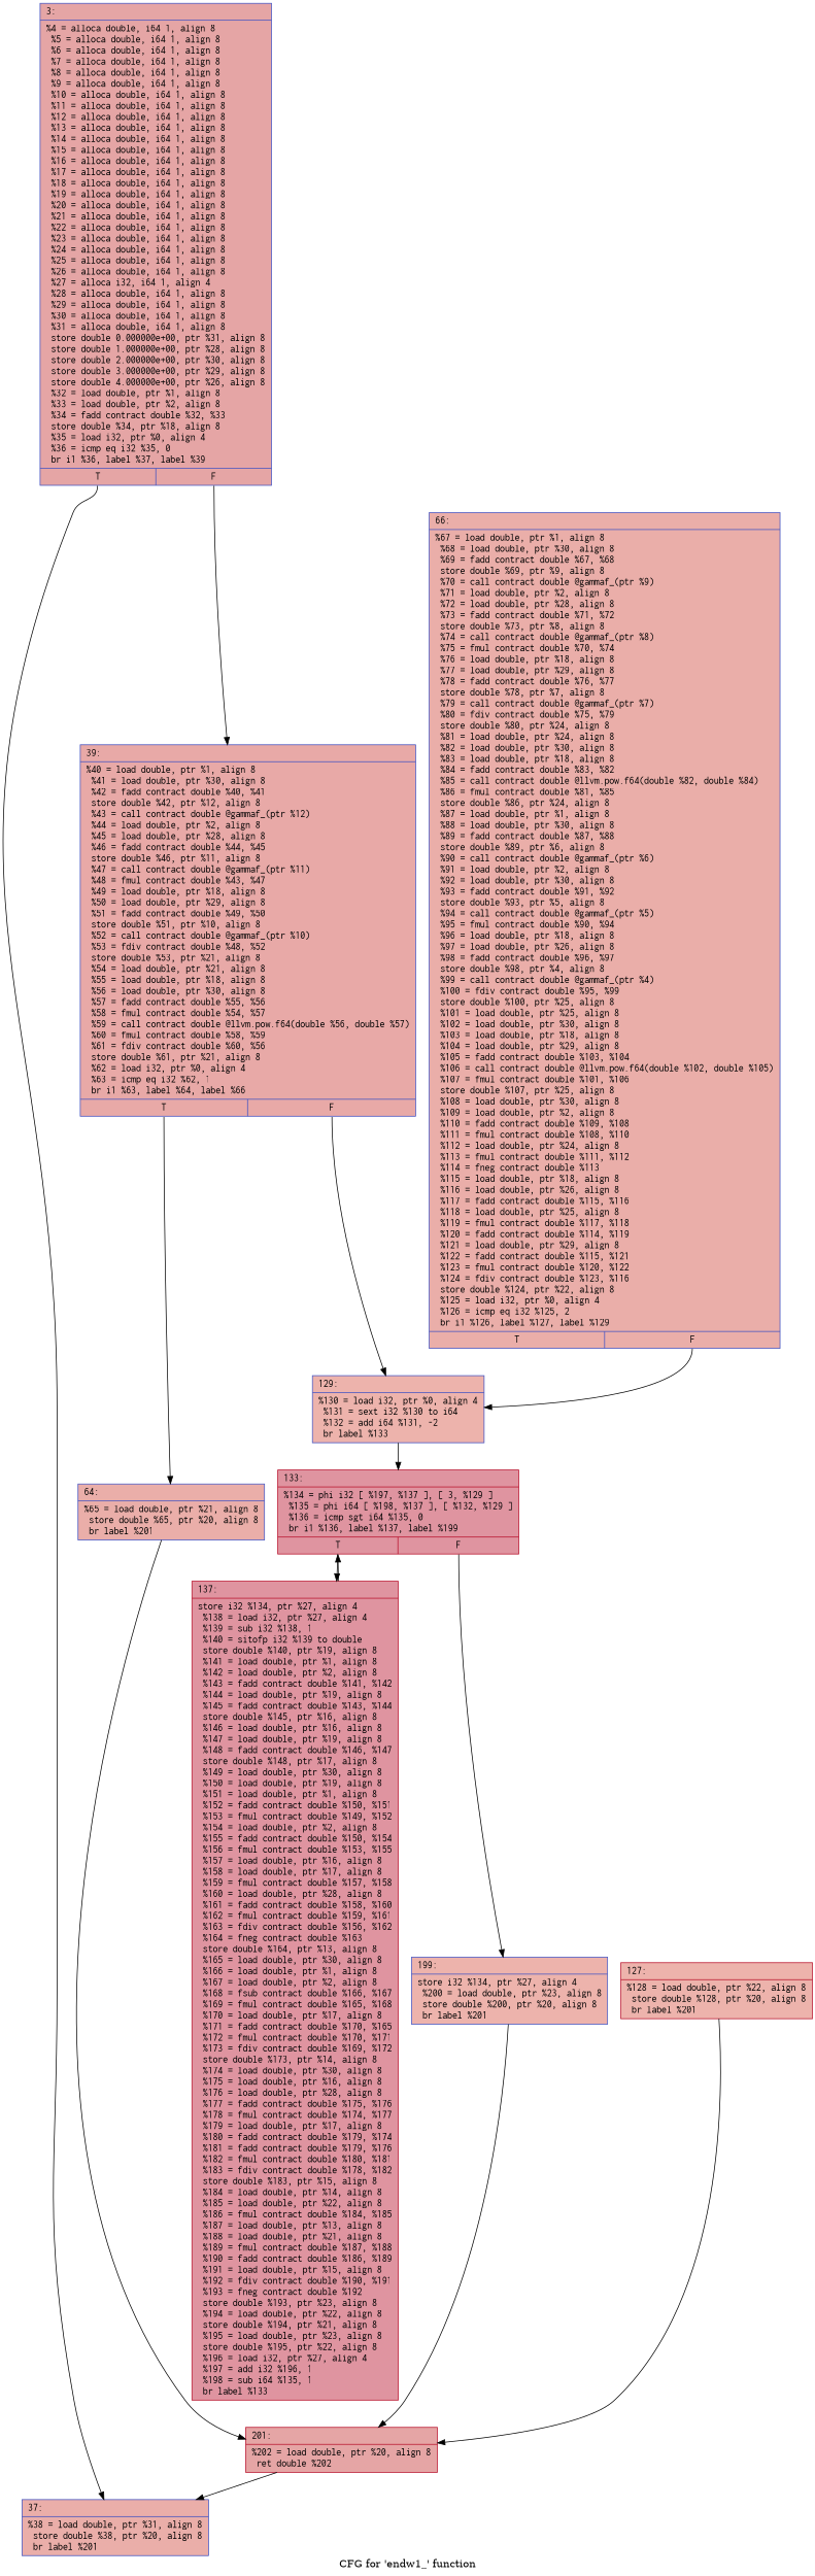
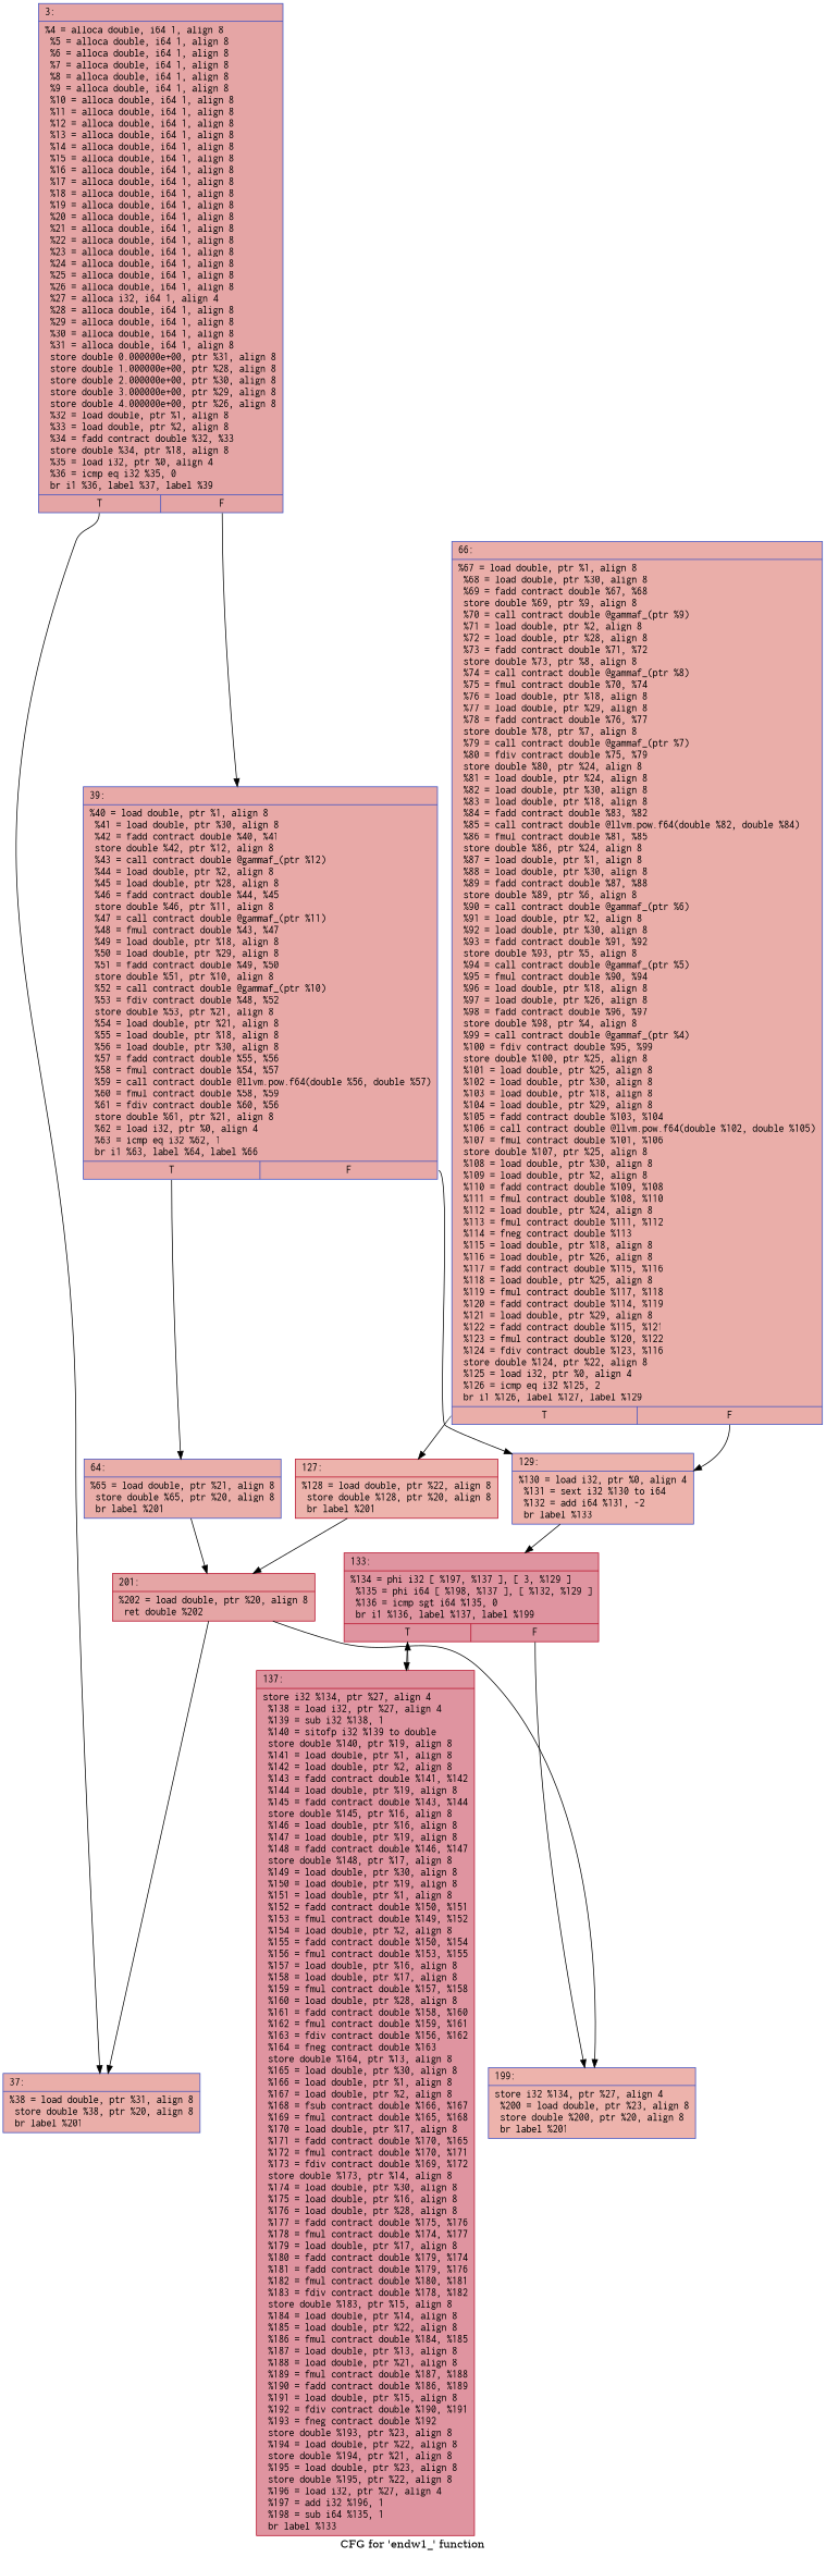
  digraph {
    label="CFG for 'endw1_' function"
    node [color="#3d50c3ff" fillcolor="#d0473d70" fontname=Courier shape=record style=filled]
    n1 [fillcolor="#c5333470" label="{3:\l|  %4 = alloca double, i64 1, align 8\l  %5 = alloca double, i64 1, align 8\l  %6 = alloca double, i64 1, align 8\l  %7 = alloca double, i64 1, align 8\l  %8 = alloca double, i64 1, align 8\l  %9 = alloca double, i64 1, align 8\l  %10 = alloca double, i64 1, align 8\l  %11 = alloca double, i64 1, align 8\l  %12 = alloca double, i64 1, align 8\l  %13 = alloca double, i64 1, align 8\l  %14 = alloca double, i64 1, align 8\l  %15 = alloca double, i64 1, align 8\l  %16 = alloca double, i64 1, align 8\l  %17 = alloca double, i64 1, align 8\l  %18 = alloca double, i64 1, align 8\l  %19 = alloca double, i64 1, align 8\l  %20 = alloca double, i64 1, align 8\l  %21 = alloca double, i64 1, align 8\l  %22 = alloca double, i64 1, align 8\l  %23 = alloca double, i64 1, align 8\l  %24 = alloca double, i64 1, align 8\l  %25 = alloca double, i64 1, align 8\l  %26 = alloca double, i64 1, align 8\l  %27 = alloca i32, i64 1, align 4\l  %28 = alloca double, i64 1, align 8\l  %29 = alloca double, i64 1, align 8\l  %30 = alloca double, i64 1, align 8\l  %31 = alloca double, i64 1, align 8\l  store double 0.000000e+00, ptr %31, align 8\l  store double 1.000000e+00, ptr %28, align 8\l  store double 2.000000e+00, ptr %30, align 8\l  store double 3.000000e+00, ptr %29, align 8\l  store double 4.000000e+00, ptr %26, align 8\l  %32 = load double, ptr %1, align 8\l  %33 = load double, ptr %2, align 8\l  %34 = fadd contract double %32, %33\l  store double %34, ptr %18, align 8\l  %35 = load i32, ptr %0, align 4\l  %36 = icmp eq i32 %35, 0\l  br i1 %36, label %37, label %39\l|{<s0>T|<s1>F}}"]
    n2 [label="{37:\l|  %38 = load double, ptr %31, align 8\l  store double %38, ptr %20, align 8\l  br label %201\l}"]
    n3 [fillcolor="#ca3b3770" label="{39:\l|  %40 = load double, ptr %1, align 8\l  %41 = load double, ptr %30, align 8\l  %42 = fadd contract double %40, %41\l  store double %42, ptr %12, align 8\l  %43 = call contract double @gammaf_(ptr %12)\l  %44 = load double, ptr %2, align 8\l  %45 = load double, ptr %28, align 8\l  %46 = fadd contract double %44, %45\l  store double %46, ptr %11, align 8\l  %47 = call contract double @gammaf_(ptr %11)\l  %48 = fmul contract double %43, %47\l  %49 = load double, ptr %18, align 8\l  %50 = load double, ptr %29, align 8\l  %51 = fadd contract double %49, %50\l  store double %51, ptr %10, align 8\l  %52 = call contract double @gammaf_(ptr %10)\l  %53 = fdiv contract double %48, %52\l  store double %53, ptr %21, align 8\l  %54 = load double, ptr %21, align 8\l  %55 = load double, ptr %18, align 8\l  %56 = load double, ptr %30, align 8\l  %57 = fadd contract double %55, %56\l  %58 = fmul contract double %54, %57\l  %59 = call contract double @llvm.pow.f64(double %56, double %57)\l  %60 = fmul contract double %58, %59\l  %61 = fdiv contract double %60, %56\l  store double %61, ptr %21, align 8\l  %62 = load i32, ptr %0, align 4\l  %63 = icmp eq i32 %62, 1\l  br i1 %63, label %64, label %66\l|{<s0>T|<s1>F}}"]
    n4 [label="{64:\l|  %65 = load double, ptr %21, align 8\l  store double %65, ptr %20, align 8\l  br label %201\l}"]
    n5 [fillcolor="#d6524470" label="{129:\l|  %130 = load i32, ptr %0, align 4\l  %131 = sext i32 %130 to i64\l  %132 = add i64 %131, -2\l  br label %133\l}"]
    n6 [color="#b70d28ff" fillcolor="#c5333470" label="{201:\l|  %202 = load double, ptr %20, align 8\l  ret double %202\l}"]
    n7 [label="{66:\l|  %67 = load double, ptr %1, align 8\l  %68 = load double, ptr %30, align 8\l  %69 = fadd contract double %67, %68\l  store double %69, ptr %9, align 8\l  %70 = call contract double @gammaf_(ptr %9)\l  %71 = load double, ptr %2, align 8\l  %72 = load double, ptr %28, align 8\l  %73 = fadd contract double %71, %72\l  store double %73, ptr %8, align 8\l  %74 = call contract double @gammaf_(ptr %8)\l  %75 = fmul contract double %70, %74\l  %76 = load double, ptr %18, align 8\l  %77 = load double, ptr %29, align 8\l  %78 = fadd contract double %76, %77\l  store double %78, ptr %7, align 8\l  %79 = call contract double @gammaf_(ptr %7)\l  %80 = fdiv contract double %75, %79\l  store double %80, ptr %24, align 8\l  %81 = load double, ptr %24, align 8\l  %82 = load double, ptr %30, align 8\l  %83 = load double, ptr %18, align 8\l  %84 = fadd contract double %83, %82\l  %85 = call contract double @llvm.pow.f64(double %82, double %84)\l  %86 = fmul contract double %81, %85\l  store double %86, ptr %24, align 8\l  %87 = load double, ptr %1, align 8\l  %88 = load double, ptr %30, align 8\l  %89 = fadd contract double %87, %88\l  store double %89, ptr %6, align 8\l  %90 = call contract double @gammaf_(ptr %6)\l  %91 = load double, ptr %2, align 8\l  %92 = load double, ptr %30, align 8\l  %93 = fadd contract double %91, %92\l  store double %93, ptr %5, align 8\l  %94 = call contract double @gammaf_(ptr %5)\l  %95 = fmul contract double %90, %94\l  %96 = load double, ptr %18, align 8\l  %97 = load double, ptr %26, align 8\l  %98 = fadd contract double %96, %97\l  store double %98, ptr %4, align 8\l  %99 = call contract double @gammaf_(ptr %4)\l  %100 = fdiv contract double %95, %99\l  store double %100, ptr %25, align 8\l  %101 = load double, ptr %25, align 8\l  %102 = load double, ptr %30, align 8\l  %103 = load double, ptr %18, align 8\l  %104 = load double, ptr %29, align 8\l  %105 = fadd contract double %103, %104\l  %106 = call contract double @llvm.pow.f64(double %102, double %105)\l  %107 = fmul contract double %101, %106\l  store double %107, ptr %25, align 8\l  %108 = load double, ptr %30, align 8\l  %109 = load double, ptr %2, align 8\l  %110 = fadd contract double %109, %108\l  %111 = fmul contract double %108, %110\l  %112 = load double, ptr %24, align 8\l  %113 = fmul contract double %111, %112\l  %114 = fneg contract double %113\l  %115 = load double, ptr %18, align 8\l  %116 = load double, ptr %26, align 8\l  %117 = fadd contract double %115, %116\l  %118 = load double, ptr %25, align 8\l  %119 = fmul contract double %117, %118\l  %120 = fadd contract double %114, %119\l  %121 = load double, ptr %29, align 8\l  %122 = fadd contract double %115, %121\l  %123 = fmul contract double %120, %122\l  %124 = fdiv contract double %123, %116\l  store double %124, ptr %22, align 8\l  %125 = load i32, ptr %0, align 4\l  %126 = icmp eq i32 %125, 2\l  br i1 %126, label %127, label %129\l|{<s0>T|<s1>F}}"]
    n8 [color="#b70d28ff" fillcolor="#d6524470" label="{127:\l|  %128 = load double, ptr %22, align 8\l  store double %128, ptr %20, align 8\l  br label %201\l}"]
    n9 [color="#b70d28ff" fillcolor="#b70d2870" label="{133:\l|  %134 = phi i32 [ %197, %137 ], [ 3, %129 ]\l  %135 = phi i64 [ %198, %137 ], [ %132, %129 ]\l  %136 = icmp sgt i64 %135, 0\l  br i1 %136, label %137, label %199\l|{<s0>T|<s1>F}}"]
    n10 [color="#b70d28ff" fillcolor="#b70d2870" label="{137:\l|  store i32 %134, ptr %27, align 4\l  %138 = load i32, ptr %27, align 4\l  %139 = sub i32 %138, 1\l  %140 = sitofp i32 %139 to double\l  store double %140, ptr %19, align 8\l  %141 = load double, ptr %1, align 8\l  %142 = load double, ptr %2, align 8\l  %143 = fadd contract double %141, %142\l  %144 = load double, ptr %19, align 8\l  %145 = fadd contract double %143, %144\l  store double %145, ptr %16, align 8\l  %146 = load double, ptr %16, align 8\l  %147 = load double, ptr %19, align 8\l  %148 = fadd contract double %146, %147\l  store double %148, ptr %17, align 8\l  %149 = load double, ptr %30, align 8\l  %150 = load double, ptr %19, align 8\l  %151 = load double, ptr %1, align 8\l  %152 = fadd contract double %150, %151\l  %153 = fmul contract double %149, %152\l  %154 = load double, ptr %2, align 8\l  %155 = fadd contract double %150, %154\l  %156 = fmul contract double %153, %155\l  %157 = load double, ptr %16, align 8\l  %158 = load double, ptr %17, align 8\l  %159 = fmul contract double %157, %158\l  %160 = load double, ptr %28, align 8\l  %161 = fadd contract double %158, %160\l  %162 = fmul contract double %159, %161\l  %163 = fdiv contract double %156, %162\l  %164 = fneg contract double %163\l  store double %164, ptr %13, align 8\l  %165 = load double, ptr %30, align 8\l  %166 = load double, ptr %1, align 8\l  %167 = load double, ptr %2, align 8\l  %168 = fsub contract double %166, %167\l  %169 = fmul contract double %165, %168\l  %170 = load double, ptr %17, align 8\l  %171 = fadd contract double %170, %165\l  %172 = fmul contract double %170, %171\l  %173 = fdiv contract double %169, %172\l  store double %173, ptr %14, align 8\l  %174 = load double, ptr %30, align 8\l  %175 = load double, ptr %16, align 8\l  %176 = load double, ptr %28, align 8\l  %177 = fadd contract double %175, %176\l  %178 = fmul contract double %174, %177\l  %179 = load double, ptr %17, align 8\l  %180 = fadd contract double %179, %174\l  %181 = fadd contract double %179, %176\l  %182 = fmul contract double %180, %181\l  %183 = fdiv contract double %178, %182\l  store double %183, ptr %15, align 8\l  %184 = load double, ptr %14, align 8\l  %185 = load double, ptr %22, align 8\l  %186 = fmul contract double %184, %185\l  %187 = load double, ptr %13, align 8\l  %188 = load double, ptr %21, align 8\l  %189 = fmul contract double %187, %188\l  %190 = fadd contract double %186, %189\l  %191 = load double, ptr %15, align 8\l  %192 = fdiv contract double %190, %191\l  %193 = fneg contract double %192\l  store double %193, ptr %23, align 8\l  %194 = load double, ptr %22, align 8\l  store double %194, ptr %21, align 8\l  %195 = load double, ptr %23, align 8\l  store double %195, ptr %22, align 8\l  %196 = load i32, ptr %27, align 4\l  %197 = add i32 %196, 1\l  %198 = sub i64 %135, 1\l  br label %133\l}"]
    n11 [fillcolor="#d6524470" label="{199:\l|  store i32 %134, ptr %27, align 4\l  %200 = load double, ptr %23, align 8\l  store double %200, ptr %20, align 8\l  br label %201\l}"]
    n1 -> n2 [tailport=s0]
    n1 -> n3 [tailport=s1]
    n3 -> n4 [tailport=s0]
    n3 -> n5 [tailport=s1]
    n4 -> n6
    n5 -> n9
    n6 -> n2
    n7 -> n5 [tailport=s1]
+   n7 -> n8 [tailport=s0]
    n8 -> n6
    n9 -> n10 [tailport=s0]
    n9 -> n11 [tailport=s1]
    n10 -> n9
-   n11 -> n6
+   n6 -> n11
  }
